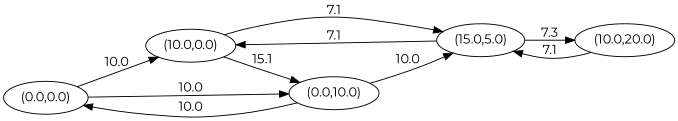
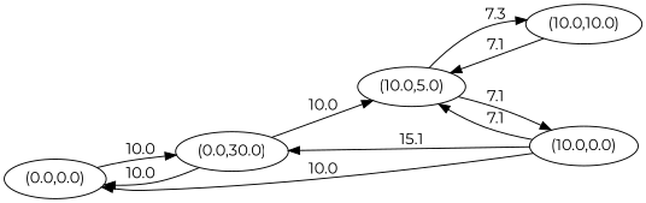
  digraph {
    fontname=Montserrat
    rankdir=LR
    node [fontname=Montserrat]
    edge [fontname=Montserrat]
    n1 [label="(0.0,0.0)"]
    n2 [label="(10.0,0.0)"]
-   n3 [label="(0.0,10.0)"]
-   n4 [label="(15.0,5.0)"]
-   n5 [label="(10.0,20.0)"]
-   n1 -> n2 [label=10.0]
+   n3 [label="(0.0,30.0)"]
+   n4 [label="(10.0,5.0)"]
+   n5 [label="(10.0,10.0)"]
+   n2 -> n1 [label=10.0]
    n1 -> n3 [label=10.0]
    n2 -> n3 [label=15.1]
    n2 -> n4 [label=7.1]
    n3 -> n1 [label=10.0]
    n3 -> n4 [label=10.0]
    n4 -> n2 [label=7.1]
    n4 -> n5 [label=7.3]
    n5 -> n4 [label=7.1]
  }
